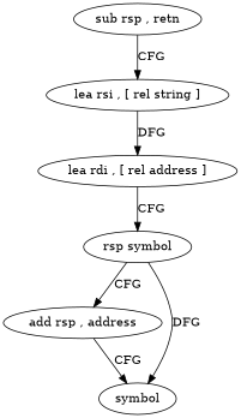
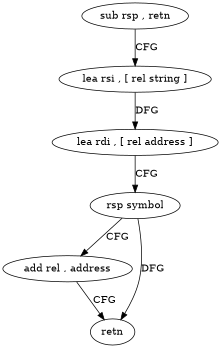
  digraph {
    n1 [label="sub rsp , retn"]
    n2 [label="lea rsi , [ rel string ]"]
    n3 [label="lea rdi , [ rel address ]"]
    n4 [label="rsp symbol"]
-   n5 [label="add rsp , address"]
-   n6 [label=symbol]
+   n5 [label="add rel , address"]
+   n6 [label=retn]
    n1 -> n2 [label=CFG]
    n2 -> n3 [label=DFG]
    n3 -> n4 [label=CFG]
    n4 -> n5 [label=CFG]
    n4 -> n6 [label=DFG]
    n5 -> n6 [label=CFG]
  }
